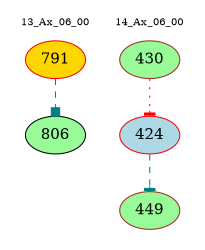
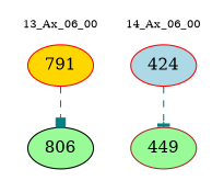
  digraph {
    node [color=red fillcolor=palegreen style=filled]
    edge [arrowhead=tee color=teal style=dashed]
    n1 [fillcolor=gold label=791]
    n2 [color=black label=806]
-   n3 [color=brown label=430]
    n4 [fillcolor=lightblue label=424]
    n5 [color=brown label=449]
    subgraph cluster_1 {
      color=white
      fontsize=10
      label="13_Ax_06_00"
      n1
      n2
    }
    subgraph cluster_2 {
      color=white
      fontsize=10
      label="14_Ax_06_00"
-     n3
      n4
      n5
    }
    n1 -> n2 [arrowhead=box]
-   n3 -> n4 [color=red style=dotted]
    n4 -> n5
  }
